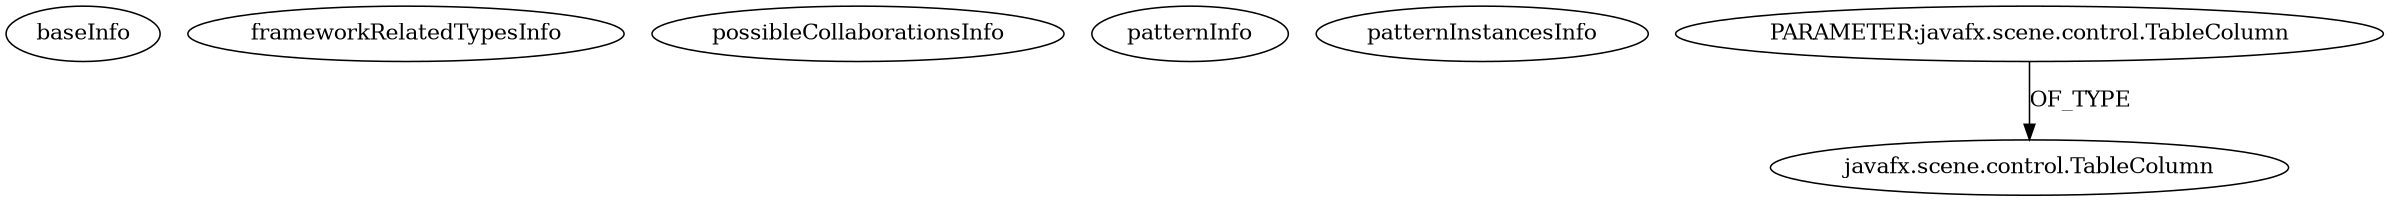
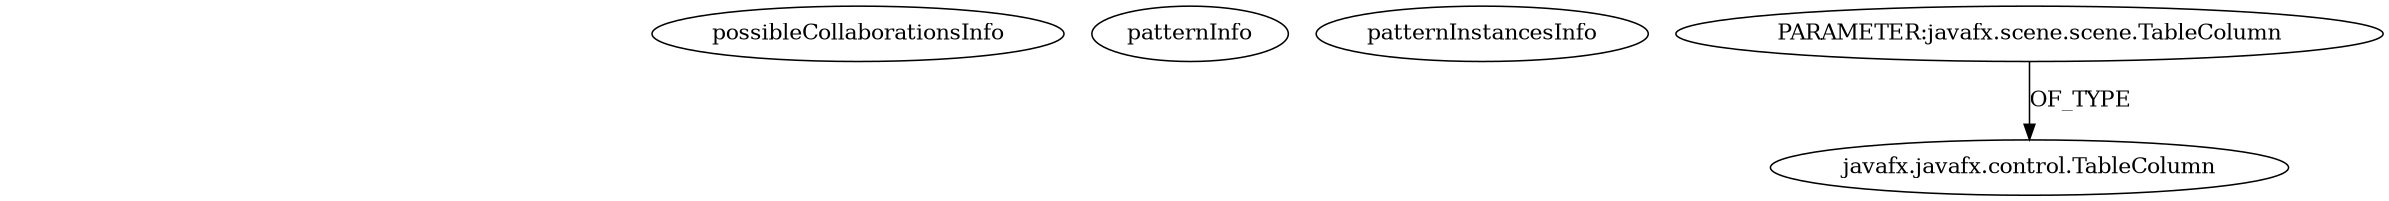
  digraph {
-   baseInfo [category=pattern graphId=573 isAnonymous=false possibleRelation=false]
-   frameworkRelatedTypesInfo
    possibleCollaborationsInfo
    patternInfo [frequency=4.0 patternRootClient=null]
    patternInstancesInfo [0="jalbertcruz-Documentation-manager~/jalbertcruz-Documentation-manager/Documentation-manager-master/src/documentation/manager/DocumentationManager.java~void mkTable()~3244" 1="gleba-cppoints~/gleba-cppoints/cppoints-master/src/cpapp/view/EditTableController.java~EditTableController~2746"]
-   n6 [isFrameworkType=false label="javafx.scene.control.TableColumn" vertexType=FRAMEWORK_CLASS_TYPE]
-   n7 [isFrameworkType=false label="PARAMETER:javafx.scene.control.TableColumn" vertexType=PARAMETER_DECLARATION]
+   n6 [isFrameworkType=false label="javafx.javafx.control.TableColumn" vertexType=FRAMEWORK_CLASS_TYPE]
+   n7 [isFrameworkType=false label="PARAMETER:javafx.scene.scene.TableColumn" vertexType=PARAMETER_DECLARATION]
    n7 -> n6 [label=OF_TYPE]
  }
